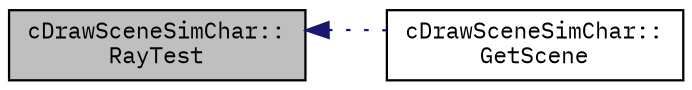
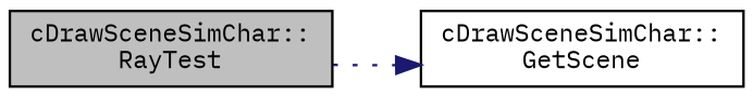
  digraph {
    rankdir=LR
    fontname="IBM Plex Mono"
    node [color=black fontname="IBM Plex Mono" fontsize=10 shape=record style=filled]
    n1 [fillcolor=grey75 fontcolor=black height=0.2 label="cDrawSceneSimChar::\lRayTest" width=0.4]
    n2 [fillcolor=white height=0.2 label="cDrawSceneSimChar::\lGetScene" width=0.4]
-   n2 -> n1 [color=midnightblue fontname="IBM Plex Mono" fontsize=10 labelfontname=Helvetica labelfontsize=10 style=dotted]
+   n1 -> n2 [color=midnightblue fontname="IBM Plex Mono" fontsize=10 labelfontname=Helvetica labelfontsize=10 style=dotted]
  }
